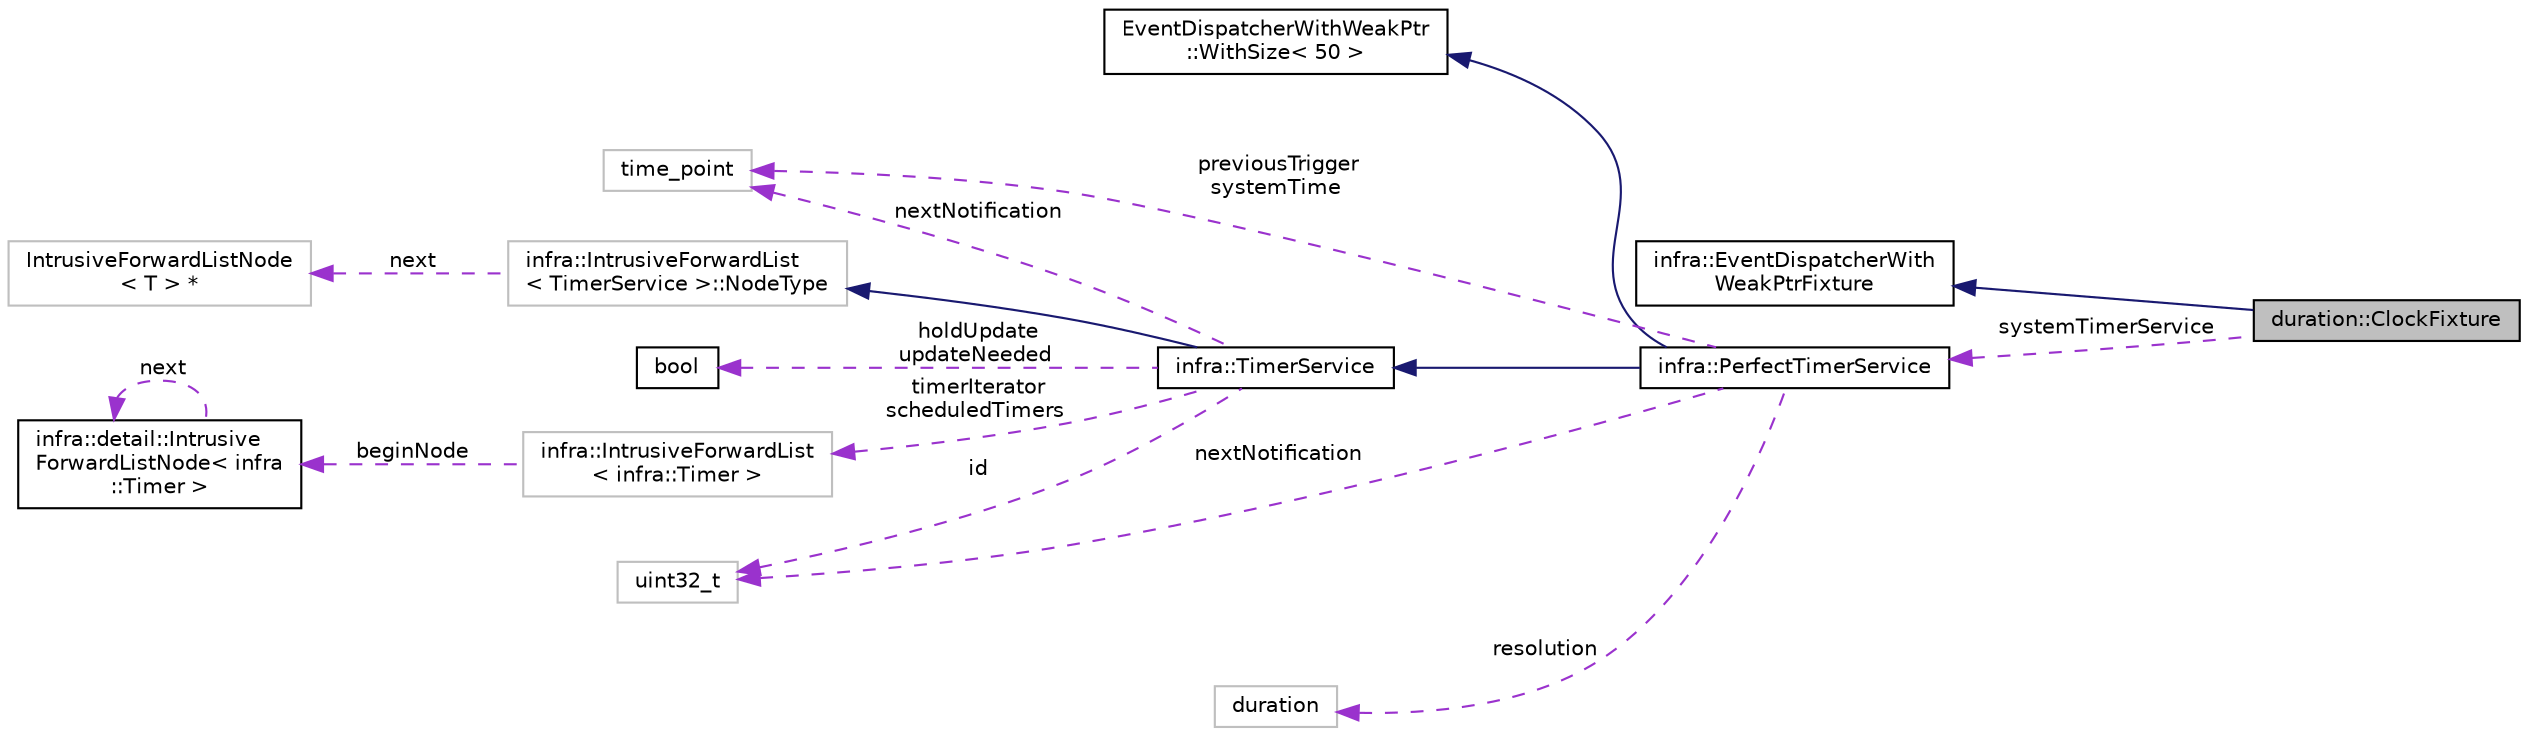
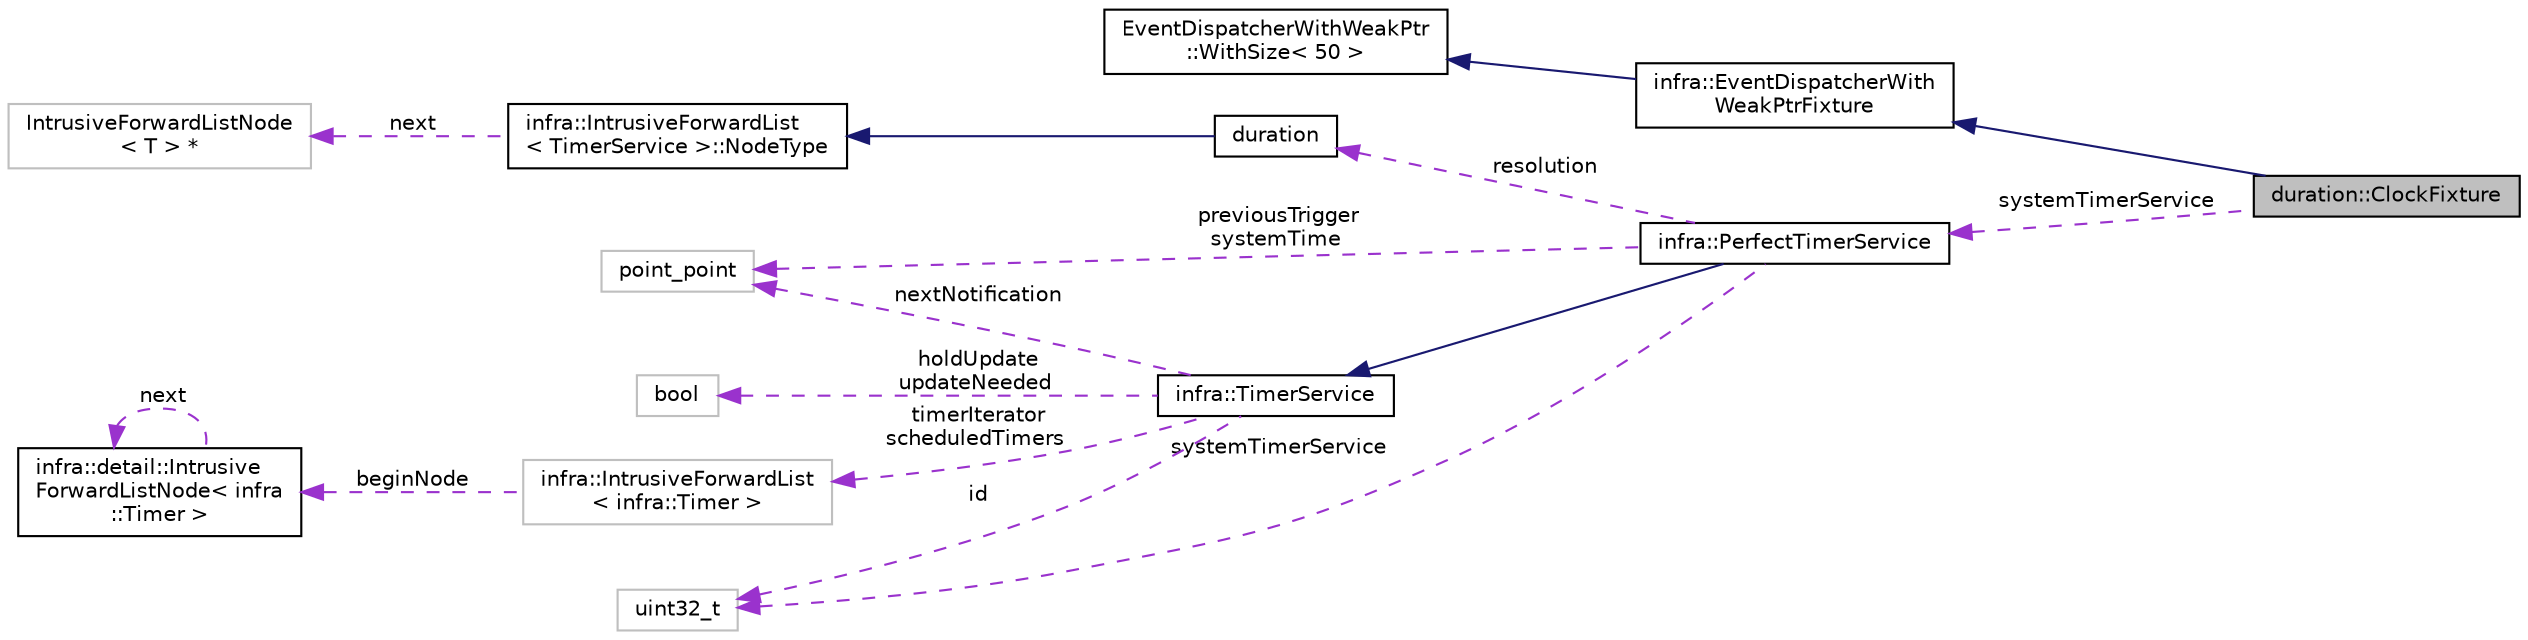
  digraph {
    rankdir=LR
    node [color=black fillcolor=white fontname=Helvetica fontsize=10 shape=record style=filled]
    edge [color=darkorchid3 dir=back fontname=Helvetica fontsize=10 labelfontname=Helvetica labelfontsize=10 style=dashed]
    n1 [fillcolor=grey75 fontcolor=black height=0.2 label="duration::ClockFixture" width=0.4]
    n2 [height=0.2 label="infra::EventDispatcherWith\lWeakPtrFixture" width=0.4]
    n3 [height=0.2 label="EventDispatcherWithWeakPtr\l::WithSize\< 50 \>" width=0.4]
    n4 [height=0.2 label="infra::PerfectTimerService" width=0.4]
    n5 [height=0.2 label="infra::TimerService" width=0.4]
-   n6 [color=grey75 height=0.2 label="infra::IntrusiveForwardList\l\< TimerService \>::NodeType" width=0.4]
+   n6 [height=0.2 label="infra::IntrusiveForwardList\l\< TimerService \>::NodeType" width=0.4]
    n7 [color=grey75 height=0.2 label="IntrusiveForwardListNode\l\< T \> *" width=0.4]
-   n8 [color=grey75 height=0.2 label=time_point width=0.4]
+   n8 [color=grey75 height=0.2 label=point_point width=0.4]
    n9 [color=grey75 height=0.2 label="infra::IntrusiveForwardList\l\< infra::Timer \>" width=0.4]
    n10 [height=0.2 label="infra::detail::Intrusive\lForwardListNode\< infra\l::Timer \>" width=0.4]
    n11 [color=grey75 height=0.2 label=uint32_t width=0.4]
-   n12 [height=0.2 label=bool width=0.4]
-   n13 [color=grey75 height=0.2 label=duration width=0.4]
+   n12 [color=grey75 height=0.2 label=bool width=0.4]
+   n13 [height=0.2 label=duration width=0.4]
    n2 -> n1 [color=midnightblue style=solid]
-   n3 -> n4 [color=midnightblue style=solid]
+   n3 -> n2 [color=midnightblue style=solid]
    n4 -> n1 [label=" systemTimerService"]
    n5 -> n4 [color=midnightblue style=solid]
-   n6 -> n5 [color=midnightblue style=solid]
+   n6 -> n13 [color=midnightblue style=solid]
    n7 -> n6 [label=" next"]
    n8 -> n4 [label=" previousTrigger\nsystemTime"]
    n8 -> n5 [label=" nextNotification"]
    n9 -> n5 [label=" timerIterator\nscheduledTimers"]
    n10 -> n9 [label=" beginNode"]
    n10 -> n10 [label=" next"]
-   n11 -> n4 [label=" nextNotification"]
+   n11 -> n4 [label=" systemTimerService"]
    n11 -> n5 [label=" id"]
    n12 -> n5 [label=" holdUpdate\nupdateNeeded"]
    n13 -> n4 [label=" resolution"]
  }
